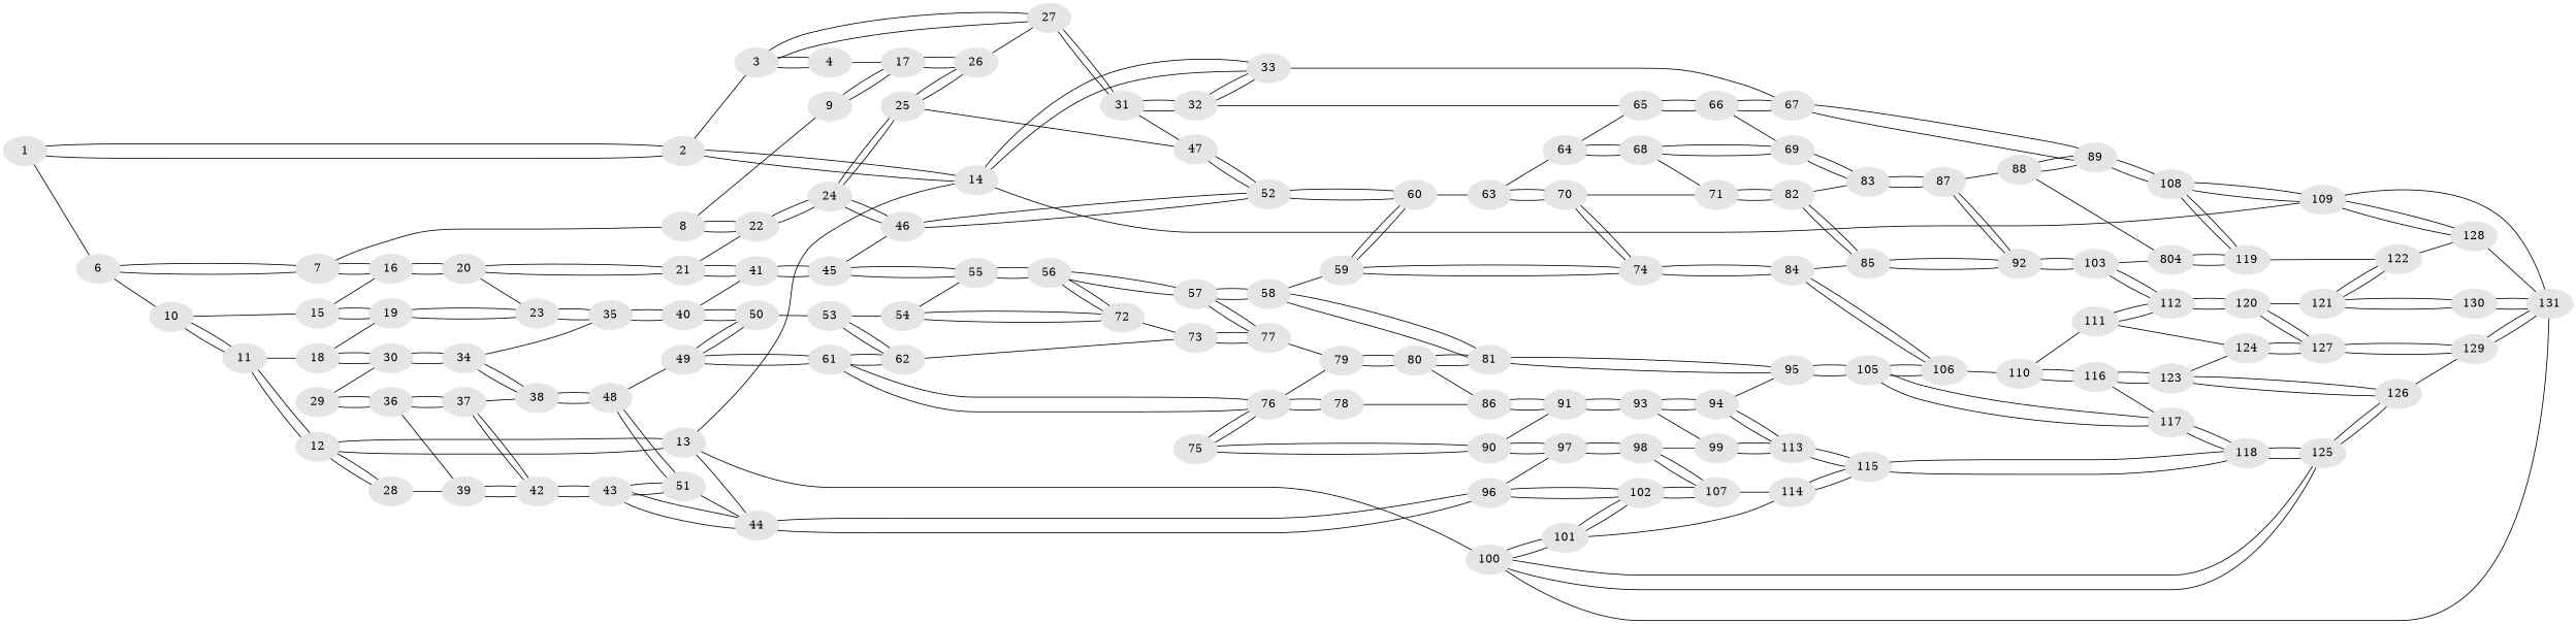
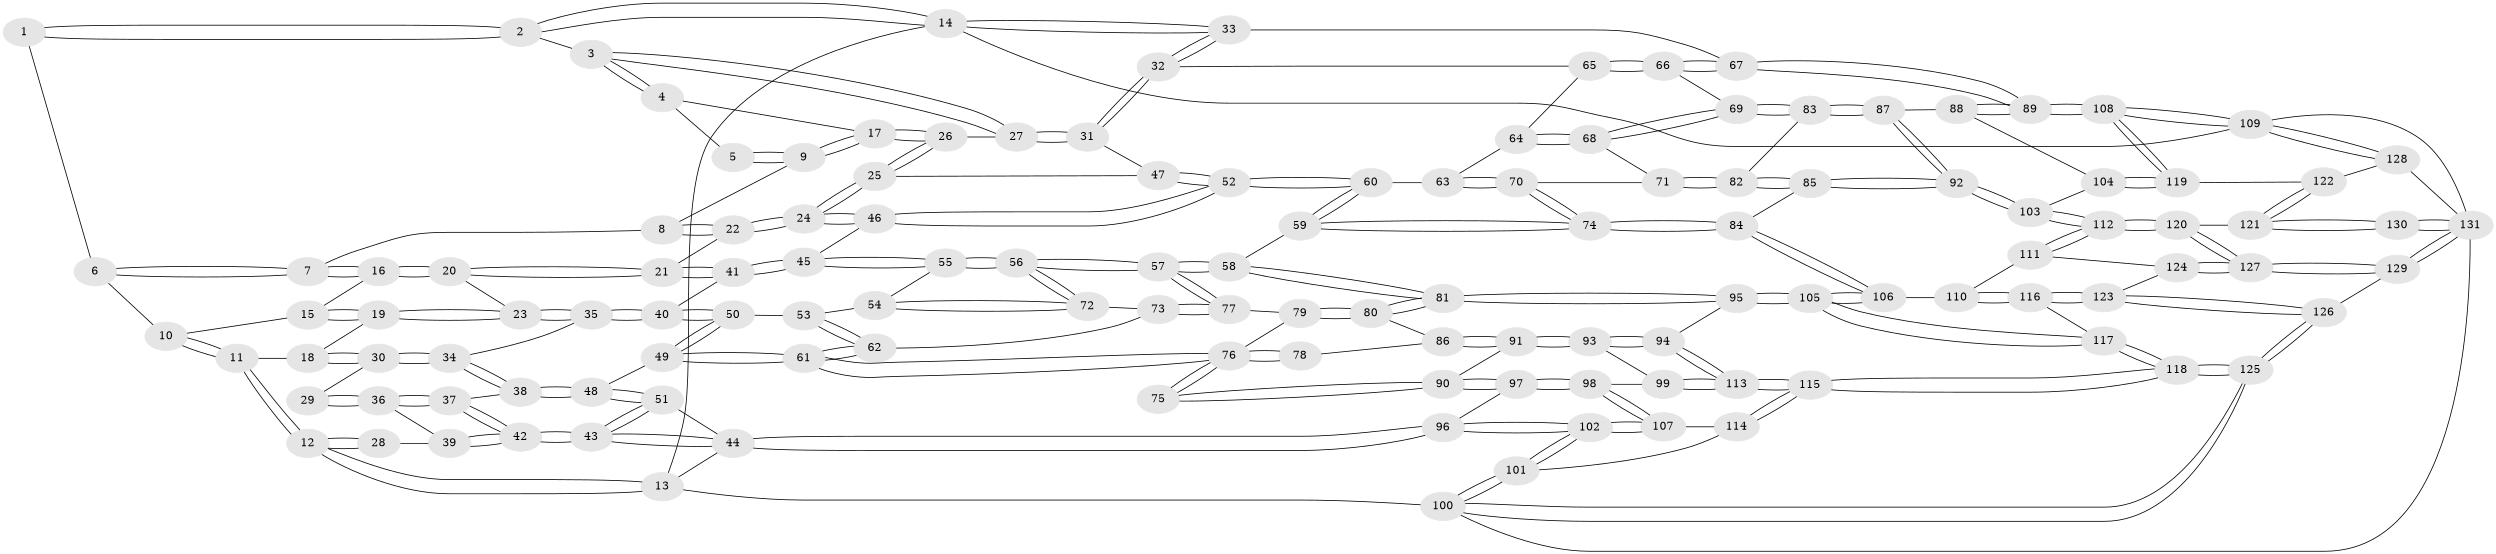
  graph {
    rankdir=LR
    node [color=gray90 style=filled]
    1
    2
    6
    3
    14
    7
    10
    4
    27
    33
    109
+   5
    17
    31
    9
    26
    8
    16
    11
    15
    22
    20
    24
    12
    18
    19
    13
    28
    30
    44
    100
    39
    96
    101
    125
    131
    67
    128
    23
    21
    34
    35
    41
    45
    25
    46
    40
    47
    52
    32
    29
    36
    42
    37
    38
    65
    66
    89
    48
    50
    43
    51
    49
    53
    55
    97
    102
    56
    60
    61
    62
    76
    54
    75
    90
    63
    72
    73
    57
    58
    77
    59
    81
    79
    74
    95
    84
    64
    70
    78
    68
    71
    69
    83
    108
    82
    87
    85
    106
    91
    86
    80
    105
    92
    88
    110
    103
    93
-   104 [label=804]
+   104
    119
    98
    94
    99
    112
    113
    115
    117
    107
    114
    126
    120
    122
    118
    111
    116
    124
    123
    127
    121
    130
    129
    1 -- 2
    1 -- 2
    1 -- 6
    2 -- 3
    2 -- 14
    2 -- 14
    6 -- 7
    6 -- 7
    6 -- 10
    3 -- 4
    3 -- 4
    3 -- 27
    3 -- 27
    14 -- 33
    14 -- 33
    14 -- 109
    7 -- 8
    7 -- 16
    7 -- 16
    10 -- 11
    10 -- 11
    10 -- 15
+   4 -- 5
    4 -- 17
    27 -- 31
    27 -- 31
    33 -- 67
    109 -- 131
    109 -- 128
    109 -- 128
+   5 -- 9
+   5 -- 9
    17 -- 26
    17 -- 26
    31 -- 47
    31 -- 32
    31 -- 32
    9 -- 17
    9 -- 17
    26 -- 27
    8 -- 9
    8 -- 22
    8 -- 22
    16 -- 20
    16 -- 20
    11 -- 12
    11 -- 12
    11 -- 18
    15 -- 16
    15 -- 19
    15 -- 19
    22 -- 24
    22 -- 24
    20 -- 23
    20 -- 21
    20 -- 21
    24 -- 25
    24 -- 25
    24 -- 46
    24 -- 46
    12 -- 13
    12 -- 13
    12 -- 28
    12 -- 28
    18 -- 19
    18 -- 30
    18 -- 30
    19 -- 23
    19 -- 23
    13 -- 14
    13 -- 44
    13 -- 100
    28 -- 39
    30 -- 34
    30 -- 34
    44 -- 96
    44 -- 96
    100 -- 101
    100 -- 101
    100 -- 125
    100 -- 125
    100 -- 131
    39 -- 42
    39 -- 42
    96 -- 97
    96 -- 102
    96 -- 102
    101 -- 102
    101 -- 102
    101 -- 114
    125 -- 126
    125 -- 126
    67 -- 89
    67 -- 89
    128 -- 131
    23 -- 35
    23 -- 35
    21 -- 22
    21 -- 41
    21 -- 41
    34 -- 35
    34 -- 38
    34 -- 38
    35 -- 40
    35 -- 40
    41 -- 45
    41 -- 45
    45 -- 46
    45 -- 55
    45 -- 55
    25 -- 26
    25 -- 26
    25 -- 47
    46 -- 52
    46 -- 52
    40 -- 41
    40 -- 50
    40 -- 50
    47 -- 52
    47 -- 52
    52 -- 60
    52 -- 60
    32 -- 33
    32 -- 33
    32 -- 65
    29 -- 30
    29 -- 36
    29 -- 36
    36 -- 39
    36 -- 37
    36 -- 37
    42 -- 43
    42 -- 43
    37 -- 42
    37 -- 42
    37 -- 38
    38 -- 48
    38 -- 48
    65 -- 66
    65 -- 66
    66 -- 67
    66 -- 67
    66 -- 69
    89 -- 108
    89 -- 108
    48 -- 51
    48 -- 51
    48 -- 49
    50 -- 53
    43 -- 44
    43 -- 44
    43 -- 51
    43 -- 51
    51 -- 44
    49 -- 50
    49 -- 50
    49 -- 61
    49 -- 61
    53 -- 62
    53 -- 62
    53 -- 54
    55 -- 56
    55 -- 56
    97 -- 98
    97 -- 98
    102 -- 107
    102 -- 107
    56 -- 72
    56 -- 72
    56 -- 57
    56 -- 57
    60 -- 63
    61 -- 62
    61 -- 62
    61 -- 76
    61 -- 76
    62 -- 73
    76 -- 79
    76 -- 78
    76 -- 78
    54 -- 55
    54 -- 72
    54 -- 72
    75 -- 76
    75 -- 76
    75 -- 90
    75 -- 90
    90 -- 97
    90 -- 97
    90 -- 91
    63 -- 64
    63 -- 70
    63 -- 70
    72 -- 73
    73 -- 77
    73 -- 77
    57 -- 58
    57 -- 58
    57 -- 77
    57 -- 77
    58 -- 59
    58 -- 81
    58 -- 81
    77 -- 79
    59 -- 60
    59 -- 60
    59 -- 74
    59 -- 74
    81 -- 95
    81 -- 95
    79 -- 80
    79 -- 80
    74 -- 84
    74 -- 84
    95 -- 105
    95 -- 105
    84 -- 85
    84 -- 106
    84 -- 106
    64 -- 65
    64 -- 68
    64 -- 68
    70 -- 74
    70 -- 74
    70 -- 71
    78 -- 86
    68 -- 71
    68 -- 69
    68 -- 69
    71 -- 82
    71 -- 82
    69 -- 83
    69 -- 83
    83 -- 87
    83 -- 87
    108 -- 109
    108 -- 109
    108 -- 119
    108 -- 119
    82 -- 83
    82 -- 85
    82 -- 85
    87 -- 92
    87 -- 92
    87 -- 88
    85 -- 92
    85 -- 92
    106 -- 110
    91 -- 93
    91 -- 93
    86 -- 91
    86 -- 91
    80 -- 81
    80 -- 81
    80 -- 86
    105 -- 106
    105 -- 106
    105 -- 117
    105 -- 117
    92 -- 103
    92 -- 103
    88 -- 89
    88 -- 89
    88 -- 104
    110 -- 111
    110 -- 116
    110 -- 116
    103 -- 104
    103 -- 112
    103 -- 112
    93 -- 94
    93 -- 94
    93 -- 99
    104 -- 119
    104 -- 119
    119 -- 122
    98 -- 99
    98 -- 107
    98 -- 107
    94 -- 95
    94 -- 113
    94 -- 113
    99 -- 113
    99 -- 113
    112 -- 120
    112 -- 120
    113 -- 115
    113 -- 115
    115 -- 118
    115 -- 118
    117 -- 118
    117 -- 118
    107 -- 114
    114 -- 115
    114 -- 115
    126 -- 129
    120 -- 127
    120 -- 127
    120 -- 121
    122 -- 128
    118 -- 125
    118 -- 125
    111 -- 112
    111 -- 112
    111 -- 124
    116 -- 117
    116 -- 123
    116 -- 123
    124 -- 127
    124 -- 127
    123 -- 126
    123 -- 126
    123 -- 124
    127 -- 129
    127 -- 129
    121 -- 122
    121 -- 122
    121 -- 130
    121 -- 130
    130 -- 131
    130 -- 131
    129 -- 131
    129 -- 131
  }
